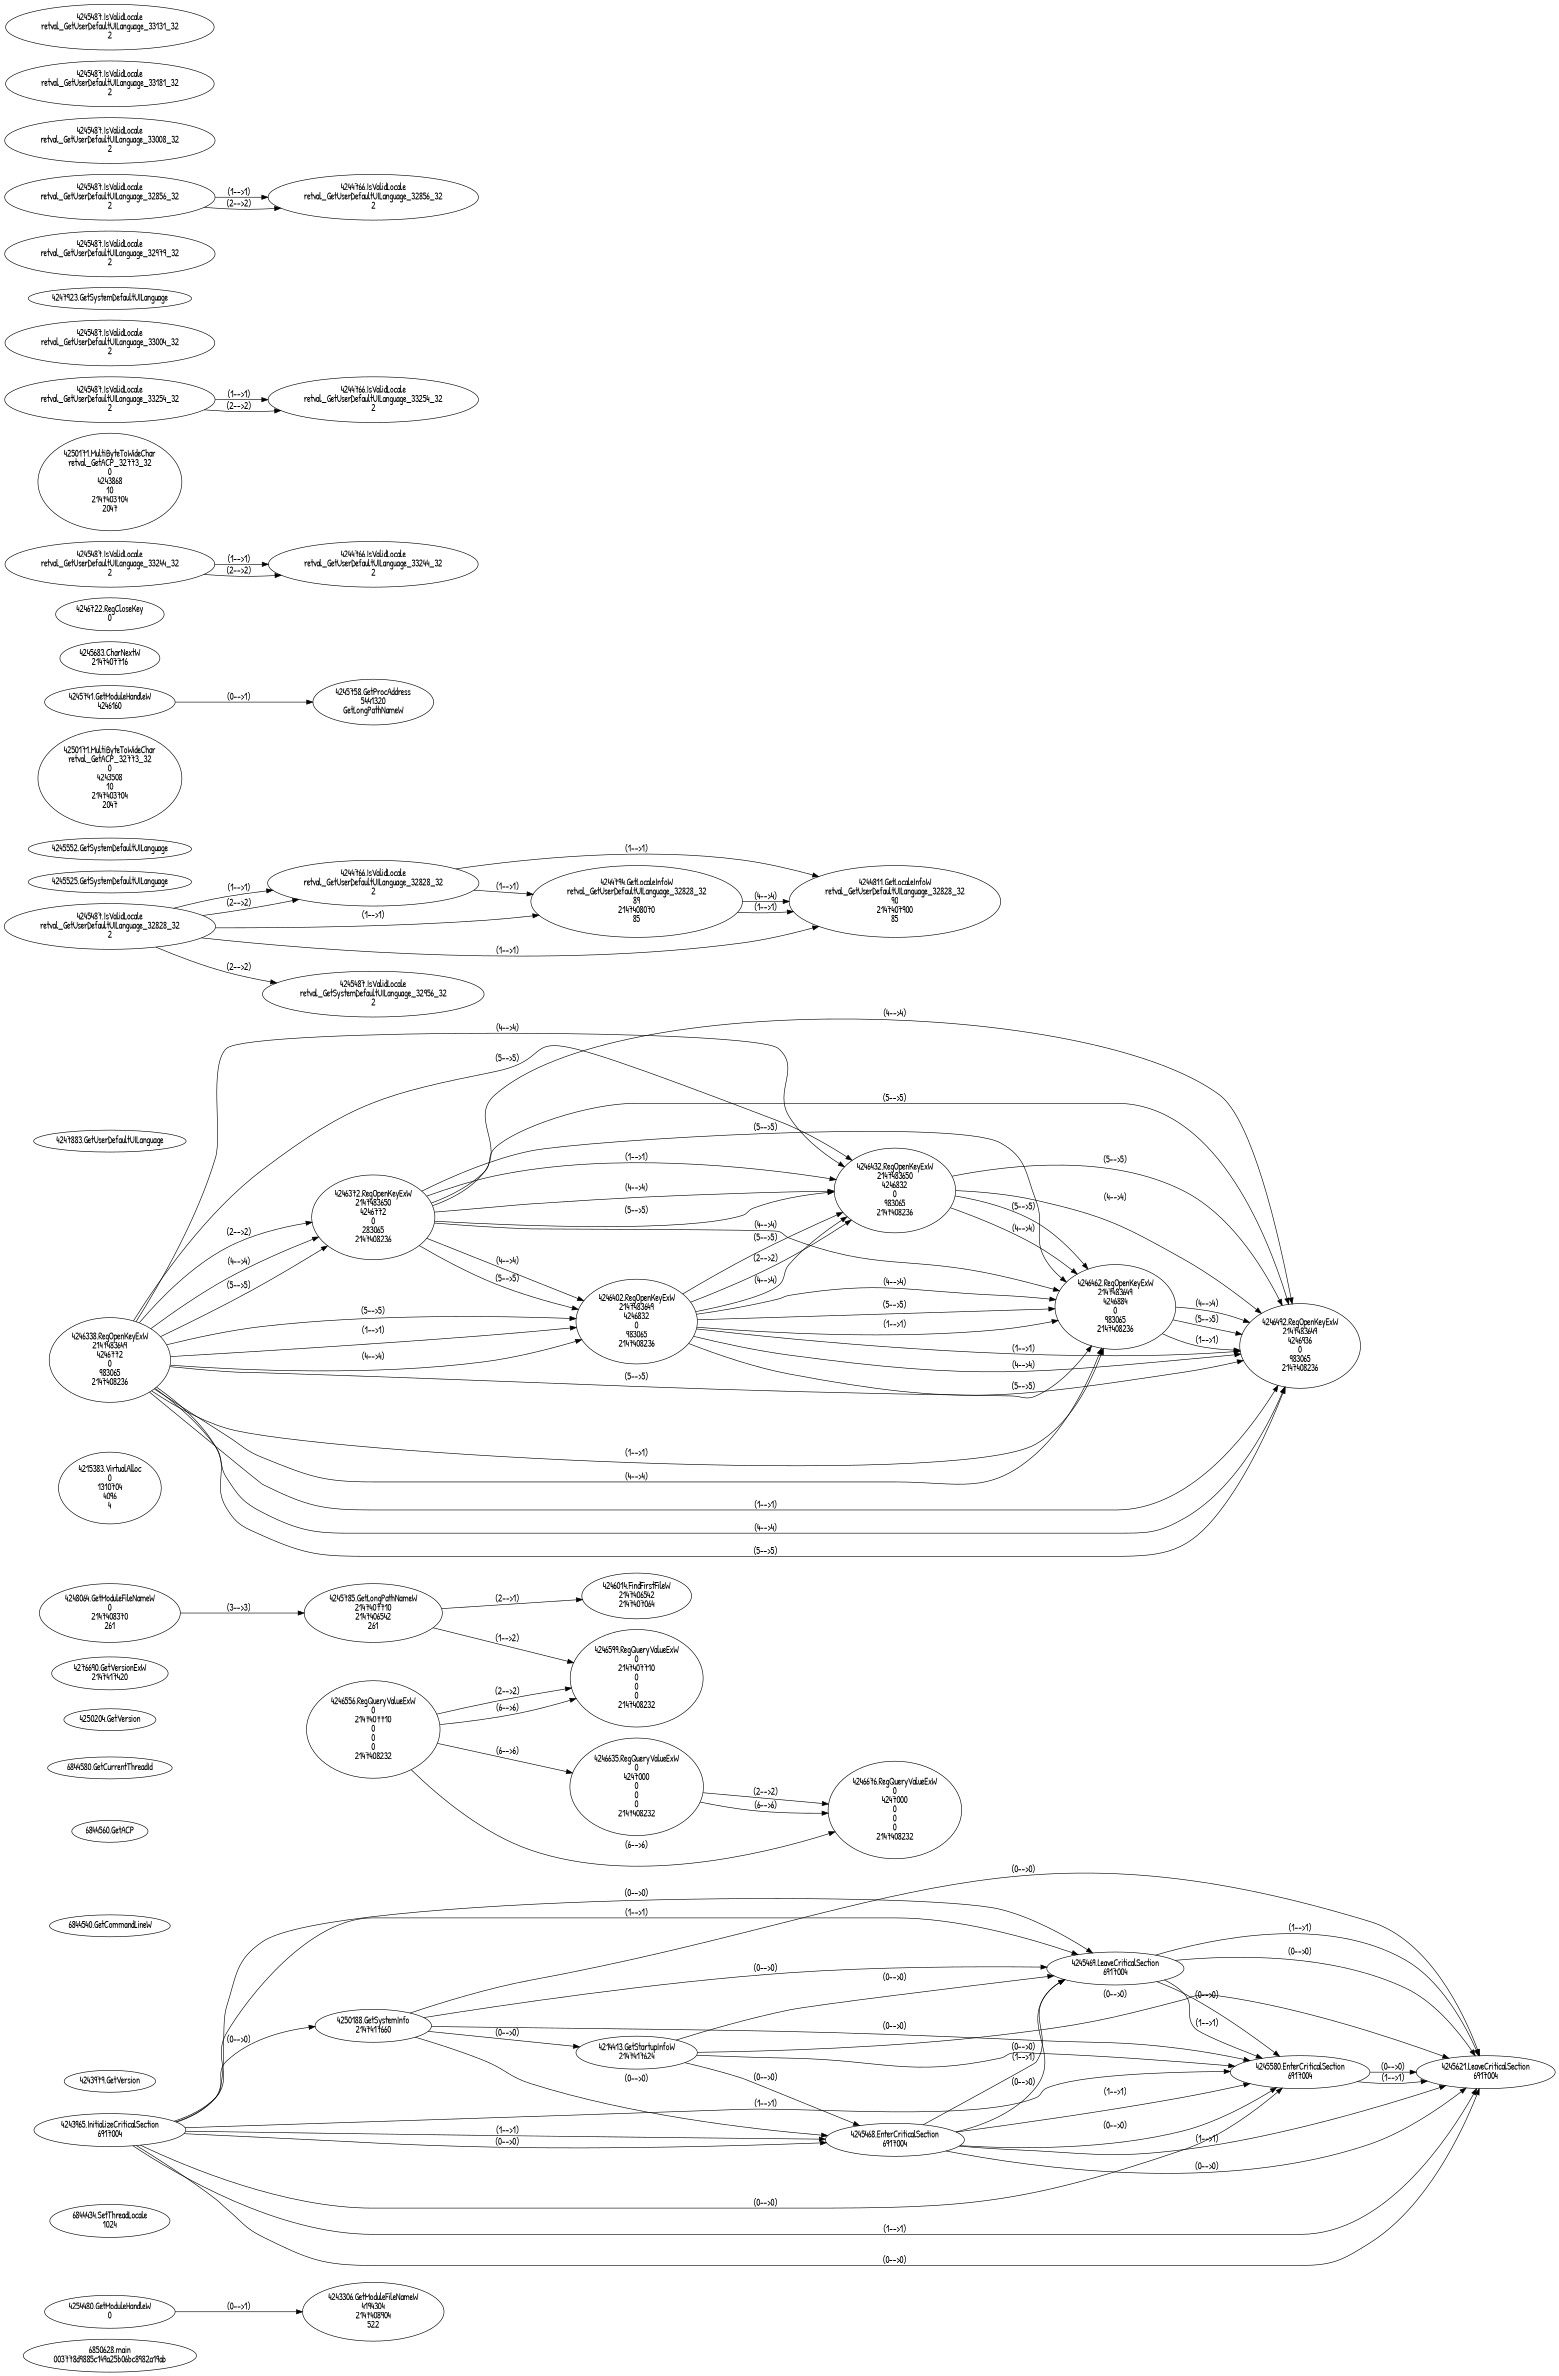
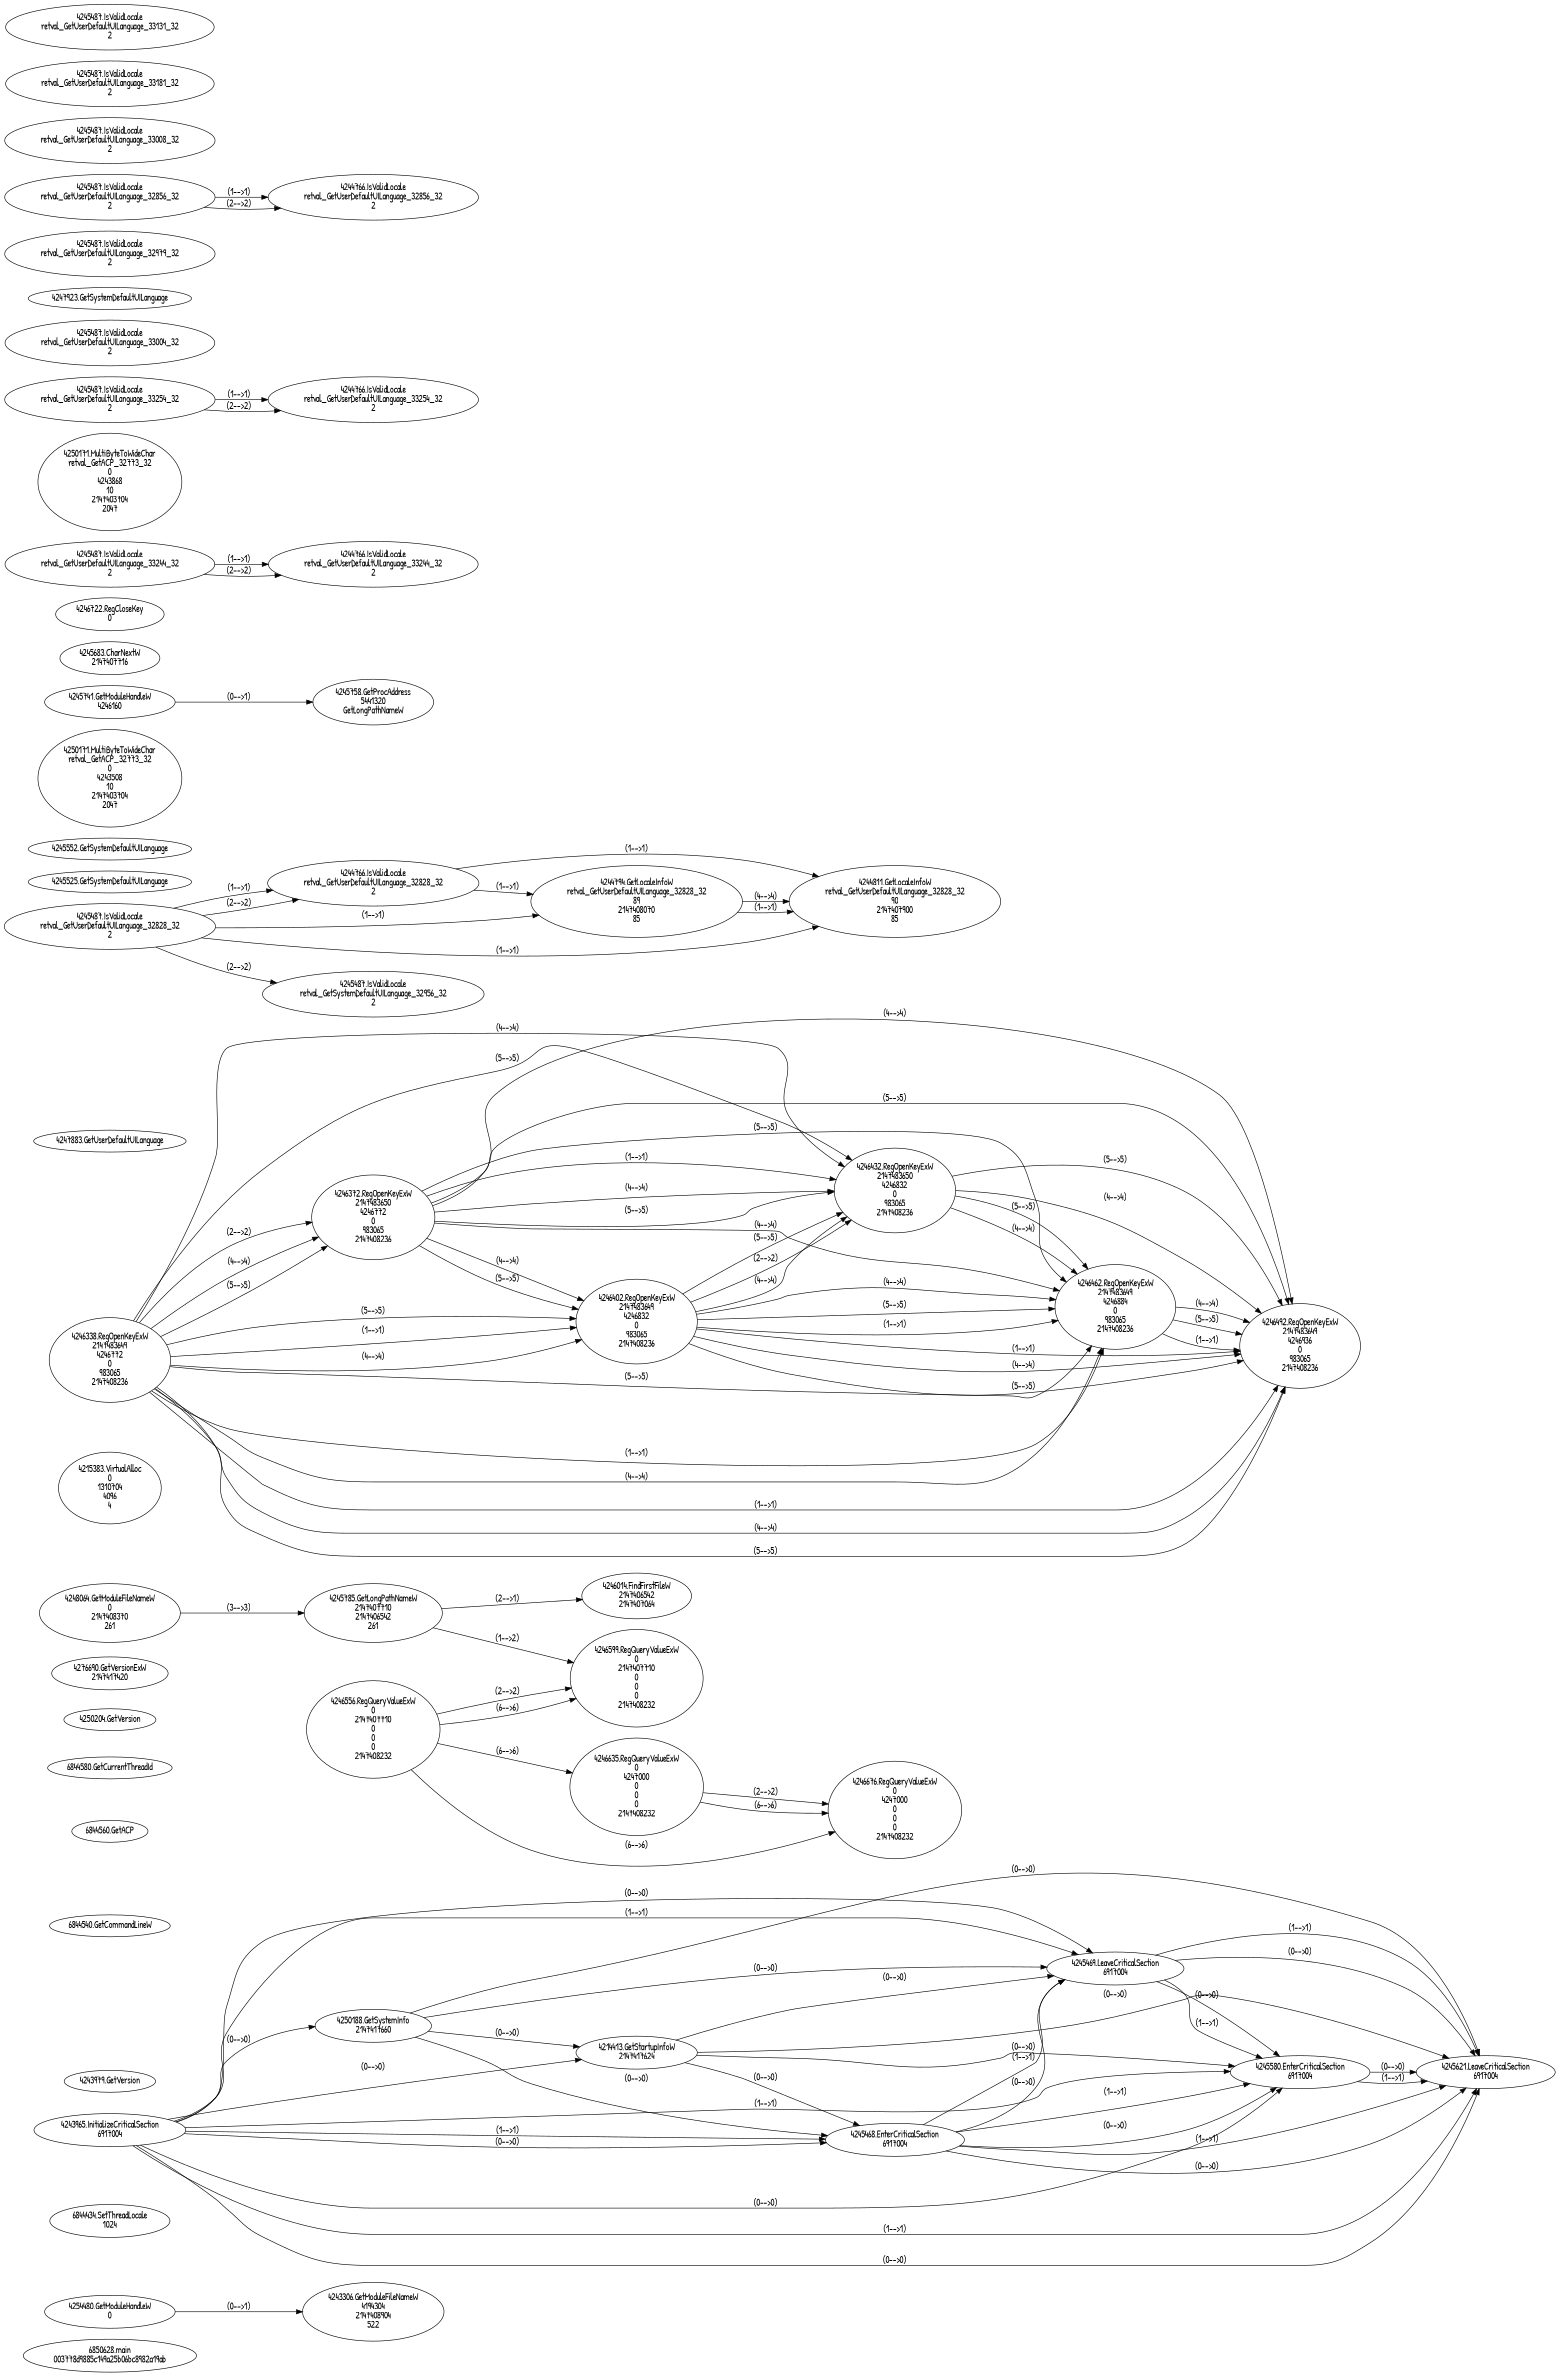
  digraph {
    fontname="Patrick Hand"
    rankdir=LR
    node [fontname="Patrick Hand"]
    edge [fontname="Patrick Hand"]
    n1 [label="6850628.main\n003778d9885c149a25b06bc8982a19ab"]
    n2 [label="4254480.GetModuleHandleW\n0"]
    n3 [label="4243306.GetModuleFileNameW\n4194304\n2147408904\n522"]
    n4 [label="6844434.SetThreadLocale\n1024"]
    n5 [label="4243965.InitializeCriticalSection\n6917004"]
    n6 [label="4250188.GetSystemInfo\n2147417660"]
    n7 [label="4214413.GetStartupInfoW\n2147417624"]
    n8 [label="4245468.EnterCriticalSection\n6917004"]
    n9 [label="4245469.LeaveCriticalSection\n6917004"]
    n10 [label="4245580.EnterCriticalSection\n6917004"]
    n11 [label="4245621.LeaveCriticalSection\n6917004"]
    n12 [label="4243979.GetVersion\n"]
    n13 [label="6844540.GetCommandLineW\n"]
    n14 [label="6844560.GetACP\n"]
    n15 [label="6844580.GetCurrentThreadId\n"]
    n16 [label="4250204.GetVersion\n"]
    n17 [label="4276690.GetVersionExW\n2147417420"]
    n18 [label="4248064.GetModuleFileNameW\n0\n2147408370\n261"]
    n19 [label="4245785.GetLongPathNameW\n2147407710\n2147406542\n261"]
    n20 [label="4246014.FindFirstFileW\n2147406542\n2147407064"]
    n21 [label="4246599.RegQueryValueExW\n0\n2147407710\n0\n0\n0\n2147408232"]
    n22 [label="4215383.VirtualAlloc\n0\n1310704\n4096\n4"]
    n23 [label="4246338.RegOpenKeyExW\n2147483649\n4246772\n0\n983065\n2147408236"]
-   n24 [label="4246372.RegOpenKeyExW\n2147483650\n4246772\n0\n283065\n2147408236"]
+   n24 [label="4246372.RegOpenKeyExW\n2147483650\n4246772\n0\n983065\n2147408236"]
    n25 [label="4246402.RegOpenKeyExW\n2147483649\n4246832\n0\n983065\n2147408236"]
    n26 [label="4246432.RegOpenKeyExW\n2147483650\n4246832\n0\n983065\n2147408236"]
    n27 [label="4246462.RegOpenKeyExW\n2147483649\n4246884\n0\n983065\n2147408236"]
    n28 [label="4246492.RegOpenKeyExW\n2147483649\n4246936\n0\n983065\n2147408236"]
    n29 [label="4247883.GetUserDefaultUILanguage\n"]
    n30 [label="4245487.IsValidLocale\nretval_GetUserDefaultUILanguage_32828_32\n2"]
    n31 [label="4244766.IsValidLocale\nretval_GetUserDefaultUILanguage_32828_32\n2"]
    n32 [label="4244794.GetLocaleInfoW\nretval_GetUserDefaultUILanguage_32828_32\n89\n2147408070\n85"]
    n33 [label="4244811.GetLocaleInfoW\nretval_GetUserDefaultUILanguage_32828_32\n90\n2147407900\n85"]
    n34 [label="4245487.IsValidLocale\nretval_GetSystemDefaultUILanguage_32956_32\n2"]
    n35 [label="4245525.GetSystemDefaultUILanguage\n"]
    n36 [label="4245552.GetSystemDefaultUILanguage\n"]
    n37 [label="4250171.MultiByteToWideChar\nretval_GetACP_32773_32\n0\n4243508\n10\n2147403704\n2047"]
    n38 [label="4245741.GetModuleHandleW\n4246160"]
    n39 [label="4245758.GetProcAddress\n5441320\nGetLongPathNameW"]
    n40 [label="4246556.RegQueryValueExW\n0\n2147407710\n0\n0\n0\n2147408232"]
    n41 [label="4246635.RegQueryValueExW\n0\n4247000\n0\n0\n0\n2147408232"]
    n42 [label="4246676.RegQueryValueExW\n0\n4247000\n0\n0\n0\n2147408232"]
    n43 [label="4245683.CharNextW\n2147407716"]
    n44 [label="4246722.RegCloseKey\n0"]
    n45 [label="4245487.IsValidLocale\nretval_GetUserDefaultUILanguage_33244_32\n2"]
    n46 [label="4244766.IsValidLocale\nretval_GetUserDefaultUILanguage_33244_32\n2"]
    n47 [label="4250171.MultiByteToWideChar\nretval_GetACP_32773_32\n0\n4243868\n10\n2147403704\n2047"]
    n48 [label="4245487.IsValidLocale\nretval_GetUserDefaultUILanguage_33254_32\n2"]
    n49 [label="4244766.IsValidLocale\nretval_GetUserDefaultUILanguage_33254_32\n2"]
    n50 [label="4245487.IsValidLocale\nretval_GetUserDefaultUILanguage_33004_32\n2"]
    n51 [label="4247923.GetSystemDefaultUILanguage\n"]
    n52 [label="4245487.IsValidLocale\nretval_GetUserDefaultUILanguage_32979_32\n2"]
    n53 [label="4245487.IsValidLocale\nretval_GetUserDefaultUILanguage_32856_32\n2"]
    n54 [label="4244766.IsValidLocale\nretval_GetUserDefaultUILanguage_32856_32\n2"]
    n55 [label="4245487.IsValidLocale\nretval_GetUserDefaultUILanguage_33008_32\n2"]
    n56 [label="4245487.IsValidLocale\nretval_GetUserDefaultUILanguage_33181_32\n2"]
    n57 [label="4245487.IsValidLocale\nretval_GetUserDefaultUILanguage_33131_32\n2"]
    n2 -> n3 [label="(0-->1)"]
    n5 -> n6 [label="(0-->0)"]
+   n5 -> n7 [label="(0-->0)"]
    n5 -> n8 [label="(1-->1)"]
    n5 -> n8 [label="(0-->0)"]
    n5 -> n9 [label="(1-->1)"]
    n5 -> n9 [label="(0-->0)"]
    n5 -> n10 [label="(1-->1)"]
    n5 -> n10 [label="(0-->0)"]
    n5 -> n11 [label="(1-->1)"]
    n5 -> n11 [label="(0-->0)"]
    n6 -> n7 [label="(0-->0)"]
    n6 -> n8 [label="(0-->0)"]
    n6 -> n9 [label="(0-->0)"]
-   n6 -> n10 [label="(0-->0)"]
    n6 -> n11 [label="(0-->0)"]
    n7 -> n8 [label="(0-->0)"]
    n7 -> n9 [label="(0-->0)"]
    n7 -> n10 [label="(0-->0)"]
    n7 -> n11 [label="(0-->0)"]
    n8 -> n9 [label="(1-->1)"]
    n8 -> n9 [label="(0-->0)"]
    n8 -> n10 [label="(1-->1)"]
    n8 -> n10 [label="(0-->0)"]
    n8 -> n11 [label="(1-->1)"]
    n8 -> n11 [label="(0-->0)"]
    n9 -> n10 [label="(1-->1)"]
    n9 -> n10 [label="(0-->0)"]
    n9 -> n11 [label="(1-->1)"]
    n9 -> n11 [label="(0-->0)"]
    n10 -> n11 [label="(1-->1)"]
    n10 -> n11 [label="(0-->0)"]
    n18 -> n19 [label="(3-->3)"]
    n19 -> n20 [label="(2-->1)"]
    n19 -> n21 [label="(1-->2)"]
    n23 -> n24 [label="(2-->2)"]
    n23 -> n24 [label="(4-->4)"]
    n23 -> n24 [label="(5-->5)"]
    n23 -> n25 [label="(1-->1)"]
    n23 -> n25 [label="(4-->4)"]
    n23 -> n25 [label="(5-->5)"]
    n23 -> n26 [label="(4-->4)"]
    n23 -> n26 [label="(5-->5)"]
    n23 -> n27 [label="(1-->1)"]
    n23 -> n27 [label="(4-->4)"]
    n23 -> n27 [label="(5-->5)"]
    n23 -> n28 [label="(1-->1)"]
    n23 -> n28 [label="(4-->4)"]
    n23 -> n28 [label="(5-->5)"]
    n24 -> n25 [label="(4-->4)"]
    n24 -> n25 [label="(5-->5)"]
    n24 -> n26 [label="(1-->1)"]
    n24 -> n26 [label="(4-->4)"]
    n24 -> n26 [label="(5-->5)"]
    n24 -> n27 [label="(4-->4)"]
    n24 -> n27 [label="(5-->5)"]
    n24 -> n28 [label="(4-->4)"]
    n24 -> n28 [label="(5-->5)"]
    n25 -> n26 [label="(2-->2)"]
    n25 -> n26 [label="(4-->4)"]
    n25 -> n26 [label="(5-->5)"]
    n25 -> n27 [label="(1-->1)"]
    n25 -> n27 [label="(4-->4)"]
    n25 -> n27 [label="(5-->5)"]
    n25 -> n28 [label="(1-->1)"]
    n25 -> n28 [label="(4-->4)"]
    n25 -> n28 [label="(5-->5)"]
    n26 -> n27 [label="(4-->4)"]
    n26 -> n27 [label="(5-->5)"]
    n26 -> n28 [label="(4-->4)"]
    n26 -> n28 [label="(5-->5)"]
    n27 -> n28 [label="(1-->1)"]
    n27 -> n28 [label="(4-->4)"]
    n27 -> n28 [label="(5-->5)"]
    n30 -> n31 [label="(1-->1)"]
    n30 -> n31 [label="(2-->2)"]
    n30 -> n32 [label="(1-->1)"]
    n30 -> n33 [label="(1-->1)"]
    n30 -> n34 [label="(2-->2)"]
    n31 -> n32 [label="(1-->1)"]
    n31 -> n33 [label="(1-->1)"]
    n32 -> n33 [label="(1-->1)"]
    n32 -> n33 [label="(4-->4)"]
    n38 -> n39 [label="(0-->1)"]
    n40 -> n21 [label="(2-->2)"]
    n40 -> n21 [label="(6-->6)"]
    n40 -> n41 [label="(6-->6)"]
    n40 -> n42 [label="(6-->6)"]
    n41 -> n42 [label="(2-->2)"]
    n41 -> n42 [label="(6-->6)"]
    n45 -> n46 [label="(1-->1)"]
    n45 -> n46 [label="(2-->2)"]
    n48 -> n49 [label="(1-->1)"]
    n48 -> n49 [label="(2-->2)"]
    n53 -> n54 [label="(1-->1)"]
    n53 -> n54 [label="(2-->2)"]
  }
